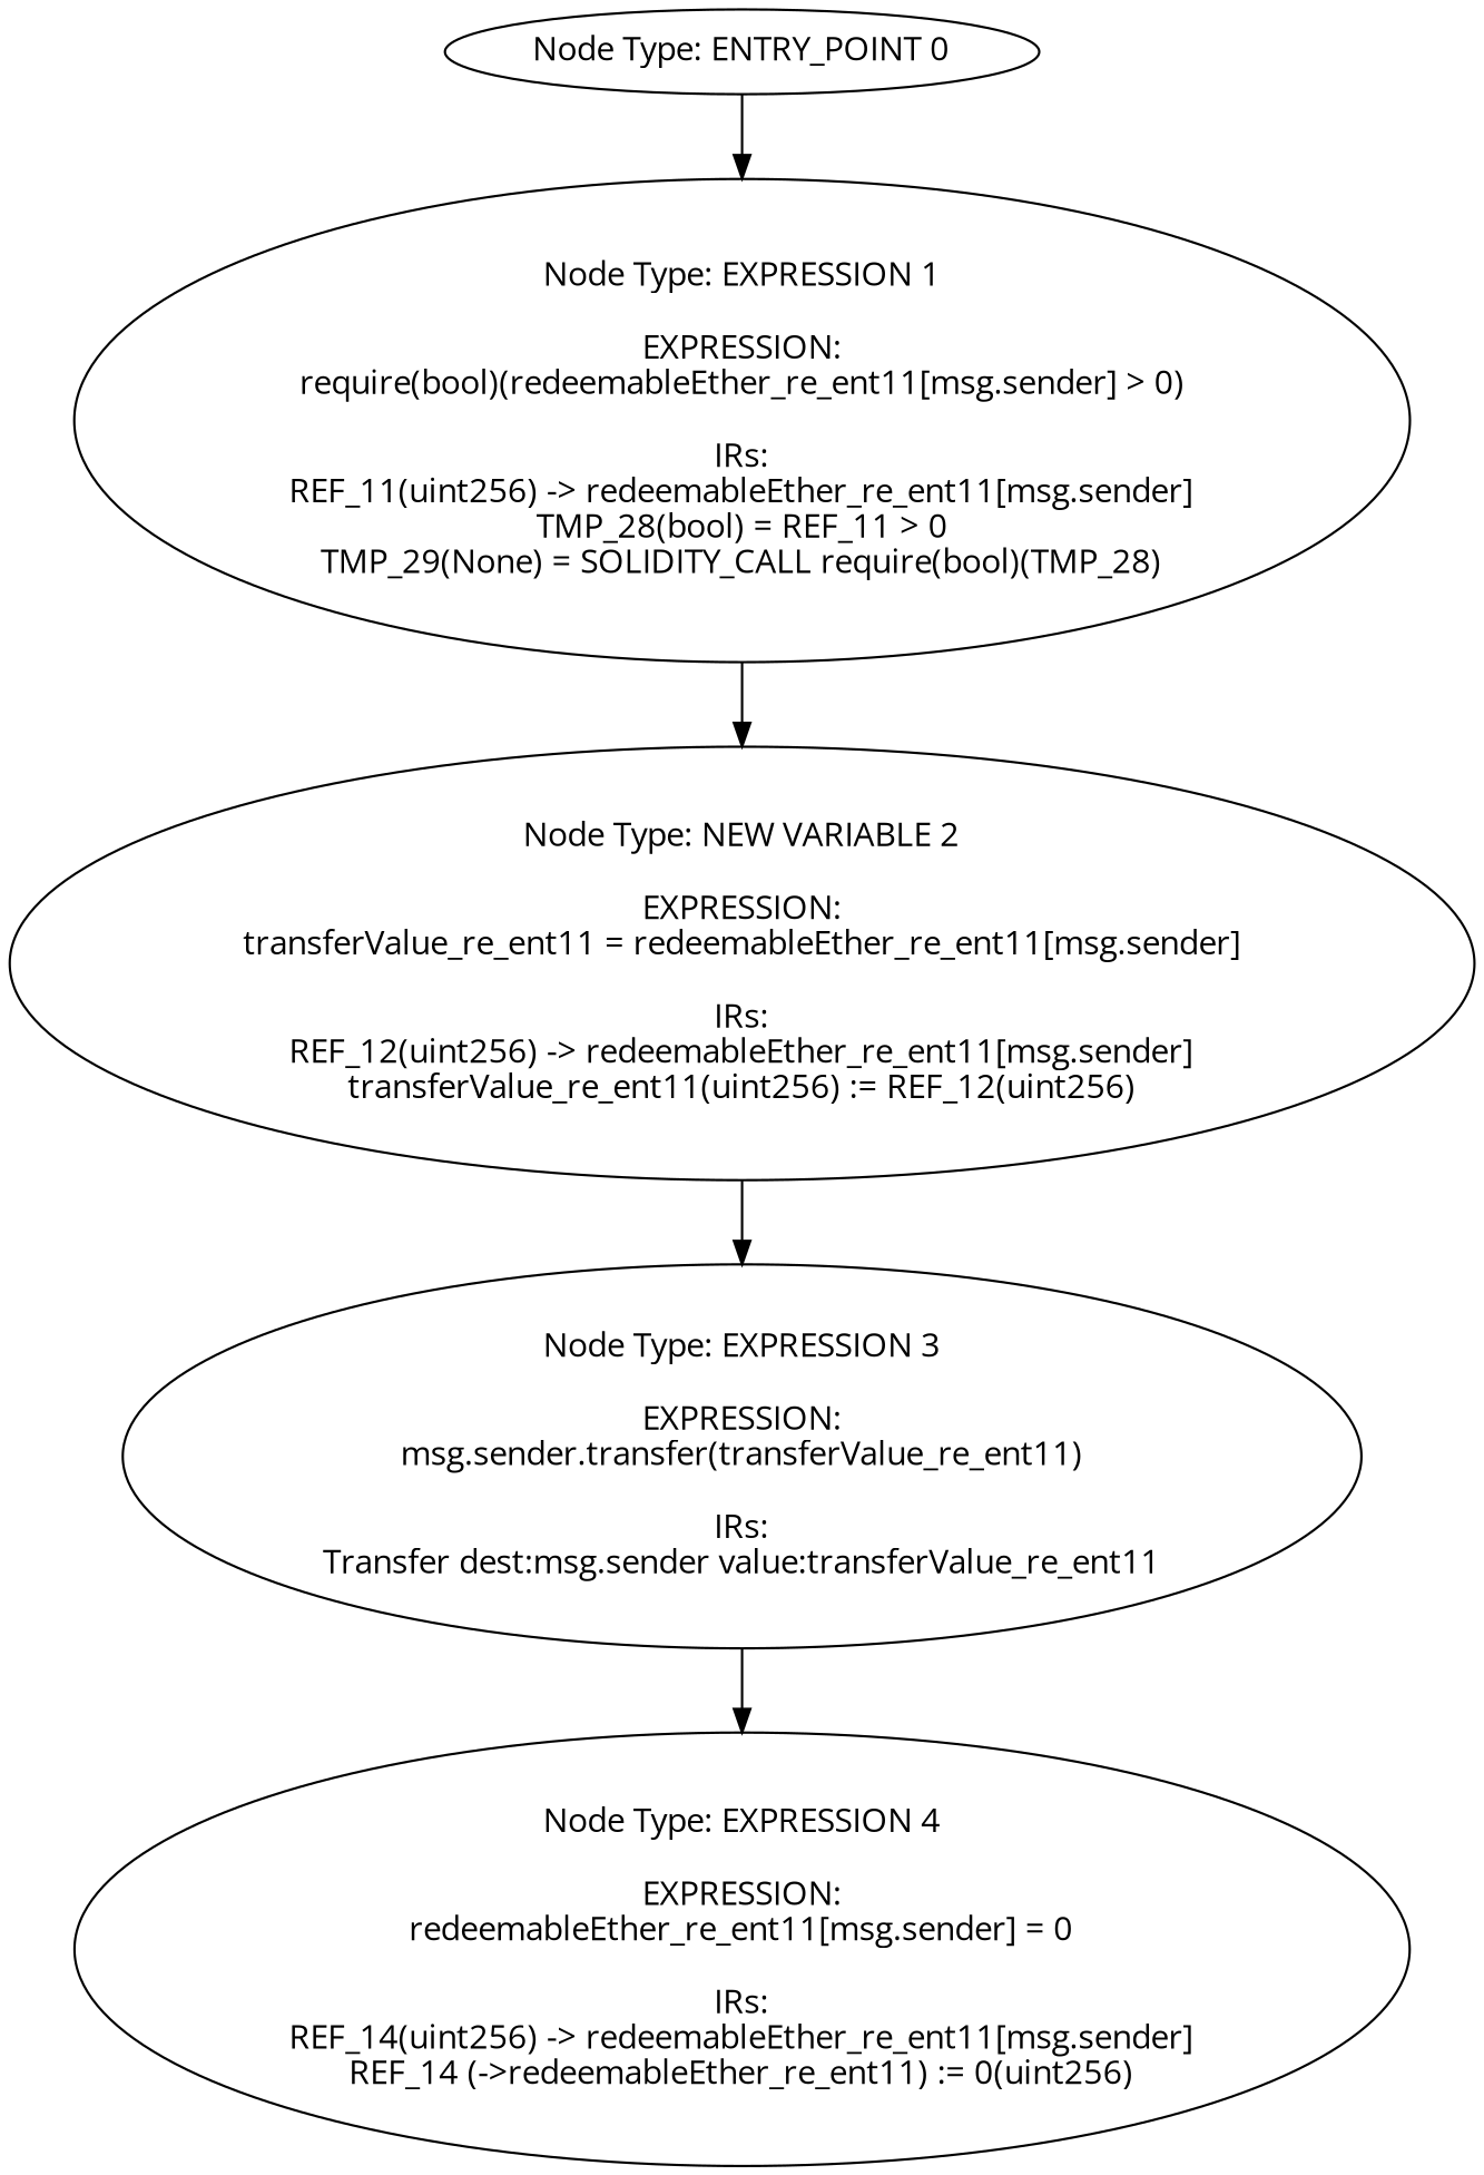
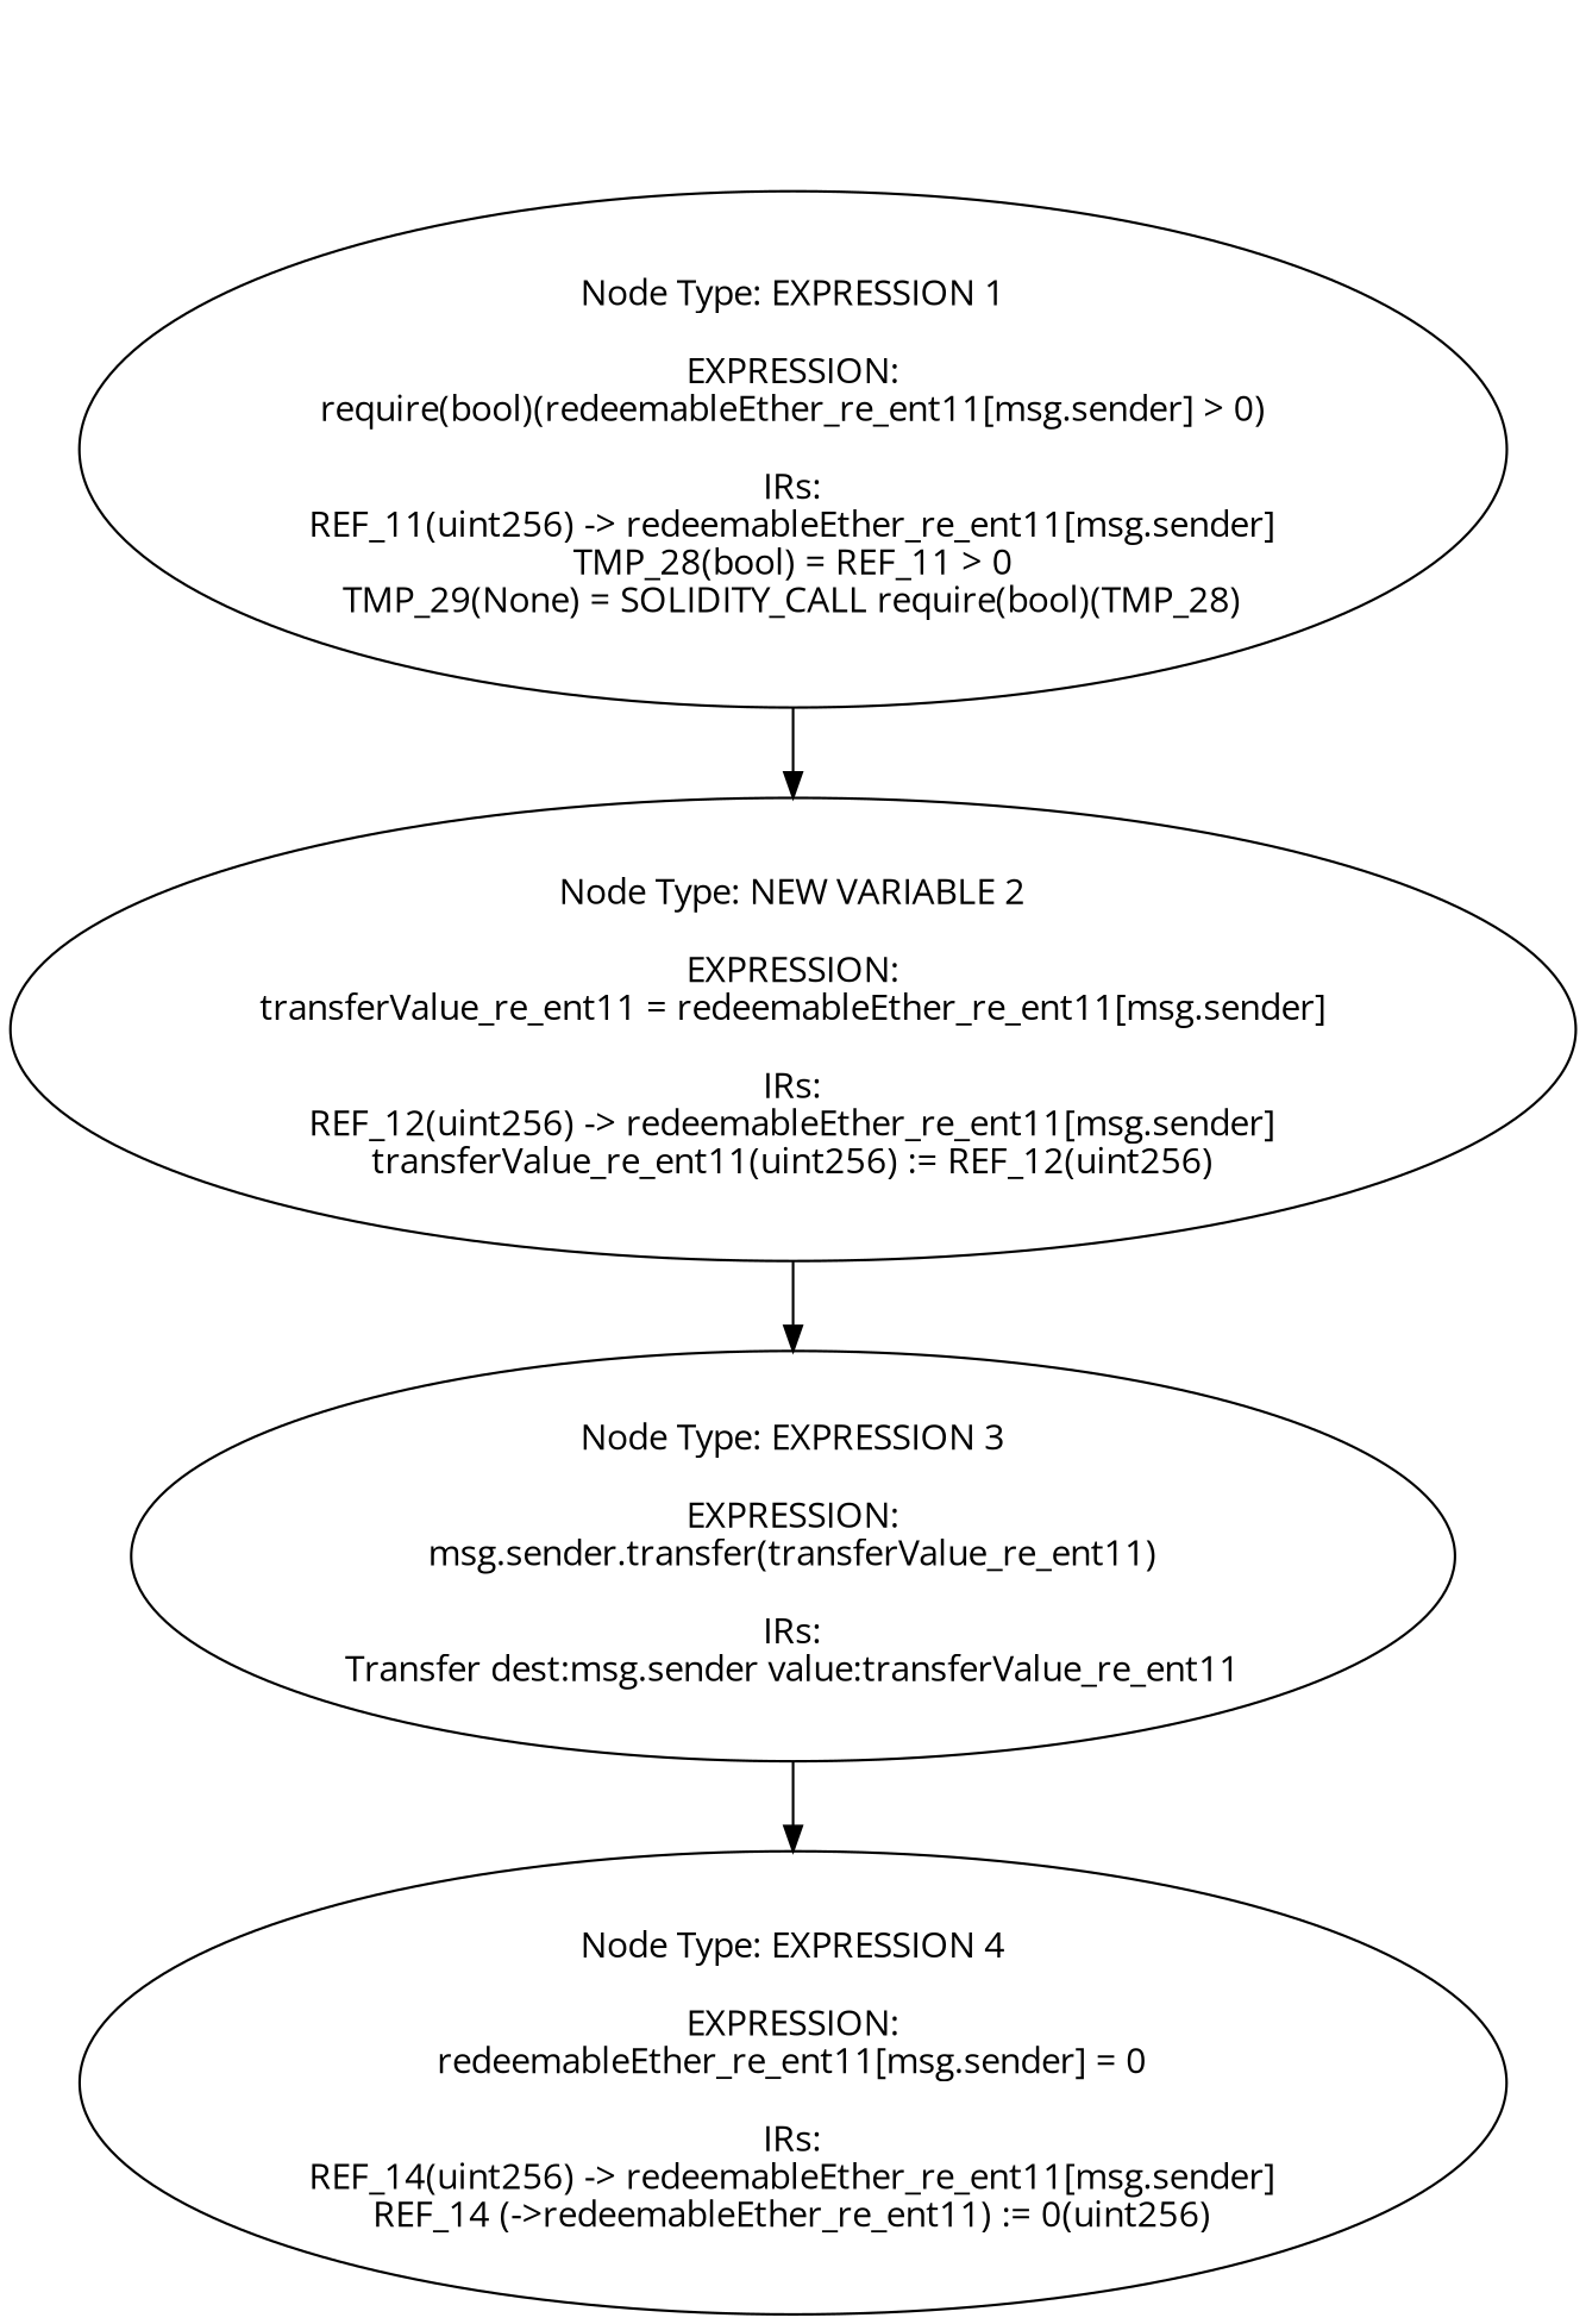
  digraph {
    fontname="Open Sans"
    node [fontname="Open Sans"]
    edge [fontname="Open Sans"]
-   n1 [label="Node Type: ENTRY_POINT 0\n"]
    n2 [label="Node Type: EXPRESSION 1\n\nEXPRESSION:\nrequire(bool)(redeemableEther_re_ent11[msg.sender] > 0)\n\nIRs:\nREF_11(uint256) -> redeemableEther_re_ent11[msg.sender]\nTMP_28(bool) = REF_11 > 0\nTMP_29(None) = SOLIDITY_CALL require(bool)(TMP_28)"]
    n3 [label="Node Type: NEW VARIABLE 2\n\nEXPRESSION:\ntransferValue_re_ent11 = redeemableEther_re_ent11[msg.sender]\n\nIRs:\nREF_12(uint256) -> redeemableEther_re_ent11[msg.sender]\ntransferValue_re_ent11(uint256) := REF_12(uint256)"]
    n4 [label="Node Type: EXPRESSION 3\n\nEXPRESSION:\nmsg.sender.transfer(transferValue_re_ent11)\n\nIRs:\nTransfer dest:msg.sender value:transferValue_re_ent11"]
    n5 [label="Node Type: EXPRESSION 4\n\nEXPRESSION:\nredeemableEther_re_ent11[msg.sender] = 0\n\nIRs:\nREF_14(uint256) -> redeemableEther_re_ent11[msg.sender]\nREF_14 (->redeemableEther_re_ent11) := 0(uint256)"]
-   n1 -> n2
    n2 -> n3
    n3 -> n4
    n4 -> n5
  }
